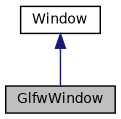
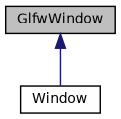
  digraph {
    node [color=black fontname=Helvetica fontsize=10 shape=record style=filled]
    n1 [fillcolor=grey75 fontcolor=black height=0.2 label=GlfwWindow width=0.4]
    n2 [fillcolor=white height=0.2 label=Window width=0.4]
-   n2 -> n1 [color=midnightblue dir=back fontname=Helvetica fontsize=10 labelfontname=Helvetica labelfontsize=10 style=solid]
+   n1 -> n2 [color=midnightblue dir=back fontname=Helvetica fontsize=10 labelfontname=Helvetica labelfontsize=10 style=solid]
  }
